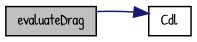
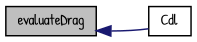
  digraph {
    rankdir=LR
    fontname="Patrick Hand"
    node [color=black fontname="Patrick Hand" fontsize=10 shape=record]
    n1 [fillcolor=grey75 fontcolor=black height=0.2 label=evaluateDrag style=filled width=0.4]
    n2 [height=0.2 label=Cdl width=0.4]
-   n2 -> n1 [color=midnightblue dir=back fontname="Patrick Hand" fontsize=10 labelfontname=FreeSans labelfontsize=10 style=solid]
+   n1 -> n2 [color=midnightblue dir=back fontname="Patrick Hand" fontsize=10 labelfontname=FreeSans labelfontsize=10 style=solid]
  }
